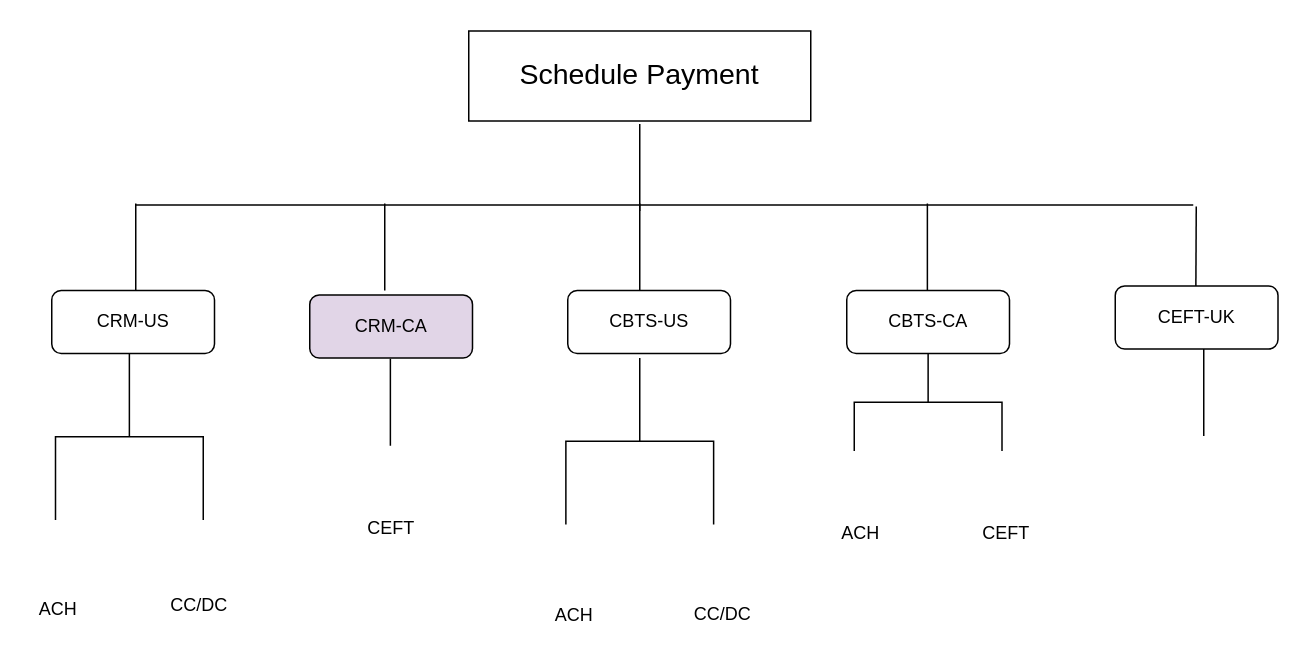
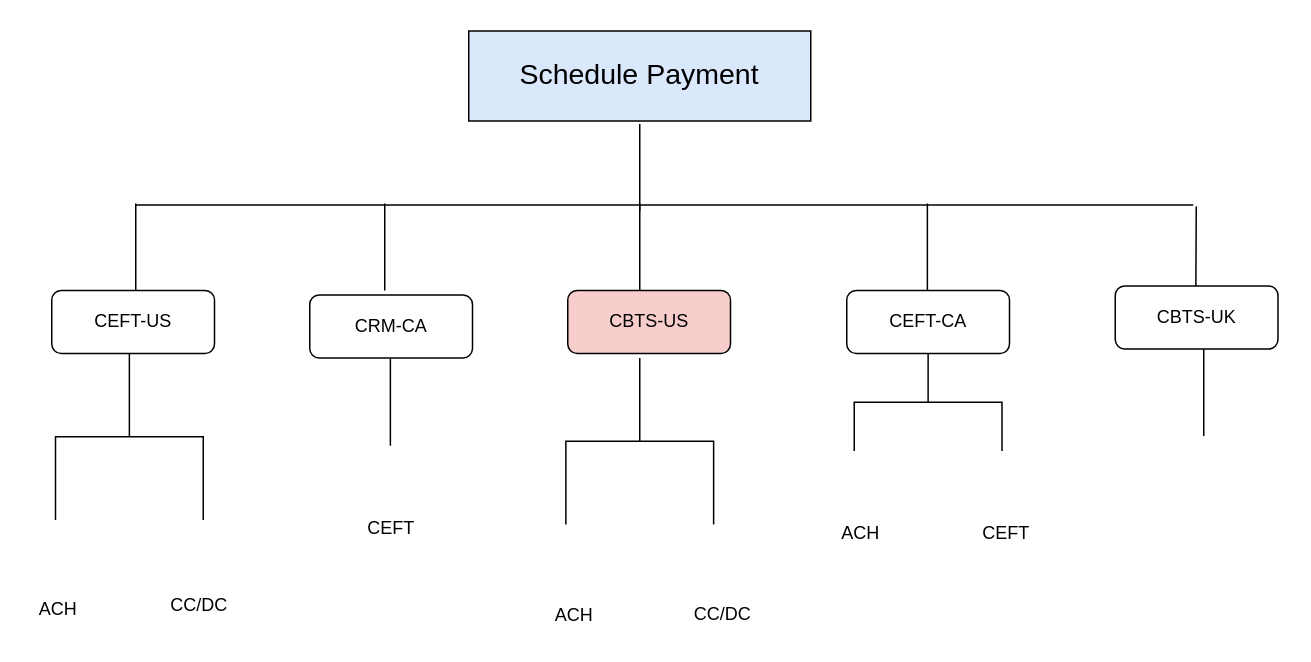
  <mxCell id="0" />
  <mxCell id="1" parent="0" />
  <mxCell id="2" value="" style="shape=image;html=1;verticalAlign=top;verticalLabelPosition=bottom;labelBackgroundColor=#ffffff;imageAspect=0;aspect=fixed;image=https://cdn0.iconfinder.com/data/icons/elasto-online-store/26/00-ELASTOFONT-STORE-READY_bank-128.png" parent="1" vertex="1"><mxGeometry x="20" y="352.25" width="41" height="41" as="geometry" /></mxCell>
  <mxCell id="3" value="" style="shape=image;html=1;verticalAlign=top;verticalLabelPosition=bottom;labelBackgroundColor=#ffffff;imageAspect=0;aspect=fixed;image=https://cdn3.iconfinder.com/data/icons/google-material-design-icons/48/ic_payment_48px-128.png" parent="1" vertex="1"><mxGeometry x="108" y="346" width="50.5" height="50.5" as="geometry" /></mxCell>
  <mxCell id="4" value="ACH" style="text;html=1;align=center;verticalAlign=middle;resizable=0;points=[];autosize=1;" parent="1" vertex="1"><mxGeometry x="20" y="397" width="36" height="18" as="geometry" /></mxCell>
  <mxCell id="5" value="CC/DC" style="text;html=1;align=center;verticalAlign=middle;resizable=0;points=[];autosize=1;" parent="1" vertex="1"><mxGeometry x="107.5" y="394.25" width="48" height="18" as="geometry" /></mxCell>
- <mxCell id="6" value="CRM-US" style="rounded=1;whiteSpace=wrap;html=1;" parent="1" vertex="1"><mxGeometry x="34" y="193" width="108.5" height="42" as="geometry" /></mxCell>
- <mxCell id="7" value="CRM-CA" style="rounded=1;whiteSpace=wrap;html=1;fillColor=#e1d5e7;" parent="1" vertex="1"><mxGeometry x="206" y="196" width="108.5" height="42" as="geometry" /></mxCell>
- <mxCell id="8" value="CBTS-US" style="rounded=1;whiteSpace=wrap;html=1;" parent="1" vertex="1"><mxGeometry x="378" y="193" width="108.5" height="42" as="geometry" /></mxCell>
- <mxCell id="9" value="CBTS-CA" style="rounded=1;whiteSpace=wrap;html=1;" parent="1" vertex="1"><mxGeometry x="564" y="193" width="108.5" height="42" as="geometry" /></mxCell>
- <mxCell id="10" value="CEFT-UK" style="rounded=1;whiteSpace=wrap;html=1;" parent="1" vertex="1"><mxGeometry x="743" y="190" width="108.5" height="42" as="geometry" /></mxCell>
- <mxCell id="11" value="&lt;font style=&quot;font-size: 19px&quot;&gt;Schedule Payment&lt;/font&gt;" style="rounded=0;whiteSpace=wrap;html=1;" parent="1" vertex="1"><mxGeometry x="312" y="20" width="228" height="60" as="geometry" /></mxCell>
+ <mxCell id="6" value="CEFT-US" style="rounded=1;whiteSpace=wrap;html=1;" parent="1" vertex="1"><mxGeometry x="34" y="193" width="108.5" height="42" as="geometry" /></mxCell>
+ <mxCell id="7" value="CRM-CA" style="rounded=1;whiteSpace=wrap;html=1;" parent="1" vertex="1"><mxGeometry x="206" y="196" width="108.5" height="42" as="geometry" /></mxCell>
+ <mxCell id="8" value="CBTS-US" style="rounded=1;whiteSpace=wrap;html=1;fillColor=#f8cecc;" parent="1" vertex="1"><mxGeometry x="378" y="193" width="108.5" height="42" as="geometry" /></mxCell>
+ <mxCell id="9" value="CEFT-CA" style="rounded=1;whiteSpace=wrap;html=1;" parent="1" vertex="1"><mxGeometry x="564" y="193" width="108.5" height="42" as="geometry" /></mxCell>
+ <mxCell id="10" value="CBTS-UK" style="rounded=1;whiteSpace=wrap;html=1;" parent="1" vertex="1"><mxGeometry x="743" y="190" width="108.5" height="42" as="geometry" /></mxCell>
+ <mxCell id="11" value="&lt;font style=&quot;font-size: 19px&quot;&gt;Schedule Payment&lt;/font&gt;" style="rounded=0;whiteSpace=wrap;html=1;fillColor=#dae8fc;" parent="1" vertex="1"><mxGeometry x="312" y="20" width="228" height="60" as="geometry" /></mxCell>
  <mxCell id="12" value="" style="endArrow=none;html=1;" parent="1" edge="1"><mxGeometry width="50" height="50" relative="1" as="geometry"><mxPoint x="90" y="136" as="sourcePoint" /><mxPoint x="795" y="136" as="targetPoint" /></mxGeometry></mxCell>
  <mxCell id="13" value="" style="endArrow=none;html=1;" parent="1" edge="1"><mxGeometry width="50" height="50" relative="1" as="geometry"><mxPoint x="426" y="193" as="sourcePoint" /><mxPoint x="426" y="135" as="targetPoint" /></mxGeometry></mxCell>
  <mxCell id="14" value="" style="endArrow=none;html=1;" parent="1" edge="1"><mxGeometry width="50" height="50" relative="1" as="geometry"><mxPoint x="90" y="193" as="sourcePoint" /><mxPoint x="90" y="135" as="targetPoint" /></mxGeometry></mxCell>
  <mxCell id="15" value="" style="endArrow=none;html=1;" parent="1" edge="1"><mxGeometry width="50" height="50" relative="1" as="geometry"><mxPoint x="256" y="193" as="sourcePoint" /><mxPoint x="256" y="135" as="targetPoint" /></mxGeometry></mxCell>
  <mxCell id="16" value="" style="endArrow=none;html=1;" parent="1" edge="1"><mxGeometry width="50" height="50" relative="1" as="geometry"><mxPoint x="796.75" y="190" as="sourcePoint" /><mxPoint x="797" y="137" as="targetPoint" /></mxGeometry></mxCell>
  <mxCell id="17" value="" style="endArrow=none;html=1;" parent="1" edge="1"><mxGeometry width="50" height="50" relative="1" as="geometry"><mxPoint x="617.75" y="193" as="sourcePoint" /><mxPoint x="617.75" y="135" as="targetPoint" /></mxGeometry></mxCell>
  <mxCell id="18" value="" style="endArrow=none;html=1;" parent="1" edge="1"><mxGeometry width="50" height="50" relative="1" as="geometry"><mxPoint x="426" y="140" as="sourcePoint" /><mxPoint x="426" y="82" as="targetPoint" /></mxGeometry></mxCell>
  <mxCell id="19" value="" style="strokeWidth=1;html=1;shape=mxgraph.flowchart.annotation_2;align=left;labelPosition=right;pointerEvents=1;direction=south;" parent="1" vertex="1"><mxGeometry x="36.5" y="235" width="98.5" height="111" as="geometry" /></mxCell>
  <mxCell id="20" value="" style="strokeWidth=1;html=1;shape=mxgraph.flowchart.annotation_2;align=left;labelPosition=right;pointerEvents=1;direction=south;" parent="1" vertex="1"><mxGeometry x="376.75" y="238" width="98.5" height="111" as="geometry" /></mxCell>
  <mxCell id="21" value="" style="shape=image;html=1;verticalAlign=top;verticalLabelPosition=bottom;labelBackgroundColor=#ffffff;imageAspect=0;aspect=fixed;image=https://cdn0.iconfinder.com/data/icons/elasto-online-store/26/00-ELASTOFONT-STORE-READY_bank-128.png" parent="1" vertex="1"><mxGeometry x="359" y="356" width="41" height="41" as="geometry" /></mxCell>
  <mxCell id="22" value="" style="shape=image;html=1;verticalAlign=top;verticalLabelPosition=bottom;labelBackgroundColor=#ffffff;imageAspect=0;aspect=fixed;image=https://cdn3.iconfinder.com/data/icons/google-material-design-icons/48/ic_payment_48px-128.png" parent="1" vertex="1"><mxGeometry x="455" y="350.5" width="49.5" height="49.5" as="geometry" /></mxCell>
  <mxCell id="23" value="ACH" style="text;html=1;align=center;verticalAlign=middle;resizable=0;points=[];autosize=1;" parent="1" vertex="1"><mxGeometry x="364" y="400.5" width="36" height="18" as="geometry" /></mxCell>
  <mxCell id="24" value="CC/DC" style="text;html=1;align=center;verticalAlign=middle;resizable=0;points=[];autosize=1;" parent="1" vertex="1"><mxGeometry x="456.5" y="400" width="48" height="18" as="geometry" /></mxCell>
  <mxCell id="25" value="" style="shape=image;html=1;verticalAlign=top;verticalLabelPosition=bottom;labelBackgroundColor=#ffffff;imageAspect=0;aspect=fixed;image=https://cdn3.iconfinder.com/data/icons/tango-icon-library/48/process-stop-128.png;strokeColor=#000000;strokeWidth=1;" parent="1" vertex="1"><mxGeometry x="778" y="293" width="50" height="50" as="geometry" /></mxCell>
  <mxCell id="26" value="" style="endArrow=none;html=1;" parent="1" edge="1"><mxGeometry width="50" height="50" relative="1" as="geometry"><mxPoint x="802" y="290" as="sourcePoint" /><mxPoint x="802" y="232" as="targetPoint" /></mxGeometry></mxCell>
  <mxCell id="27" value="" style="shape=image;html=1;verticalAlign=top;verticalLabelPosition=bottom;labelBackgroundColor=#ffffff;imageAspect=0;aspect=fixed;image=https://cdn0.iconfinder.com/data/icons/elasto-online-store/26/00-ELASTOFONT-STORE-READY_bank-128.png" parent="1" vertex="1"><mxGeometry x="239.75" y="300" width="41" height="41" as="geometry" /></mxCell>
  <mxCell id="28" value="CEFT" style="text;html=1;align=center;verticalAlign=middle;resizable=0;points=[];autosize=1;" parent="1" vertex="1"><mxGeometry x="239.75" y="343" width="41" height="18" as="geometry" /></mxCell>
  <mxCell id="29" value="" style="shape=image;html=1;verticalAlign=top;verticalLabelPosition=bottom;labelBackgroundColor=#ffffff;imageAspect=0;aspect=fixed;image=https://cdn0.iconfinder.com/data/icons/elasto-online-store/26/00-ELASTOFONT-STORE-READY_bank-128.png" parent="1" vertex="1"><mxGeometry x="552" y="305" width="41" height="41" as="geometry" /></mxCell>
  <mxCell id="30" value="" style="shape=image;html=1;verticalAlign=top;verticalLabelPosition=bottom;labelBackgroundColor=#ffffff;imageAspect=0;aspect=fixed;image=https://cdn0.iconfinder.com/data/icons/elasto-online-store/26/00-ELASTOFONT-STORE-READY_bank-128.png" parent="1" vertex="1"><mxGeometry x="649" y="305" width="41" height="41" as="geometry" /></mxCell>
  <mxCell id="31" value="" style="strokeWidth=1;html=1;shape=mxgraph.flowchart.annotation_2;align=left;labelPosition=right;pointerEvents=1;direction=south;" parent="1" vertex="1"><mxGeometry x="569" y="235" width="98.5" height="65" as="geometry" /></mxCell>
  <mxCell id="32" value="ACH" style="text;html=1;align=center;verticalAlign=middle;resizable=0;points=[];autosize=1;" parent="1" vertex="1"><mxGeometry x="554.5" y="346" width="36" height="18" as="geometry" /></mxCell>
  <mxCell id="33" value="CEFT" style="text;html=1;align=center;verticalAlign=middle;resizable=0;points=[];autosize=1;" parent="1" vertex="1"><mxGeometry x="649" y="346" width="41" height="18" as="geometry" /></mxCell>
  <mxCell id="34" value="" style="endArrow=none;html=1;" edge="1" parent="1"><mxGeometry width="50" height="50" relative="1" as="geometry"><mxPoint x="259.75" y="296.5" as="sourcePoint" /><mxPoint x="259.75" y="238.5" as="targetPoint" /></mxGeometry></mxCell>
